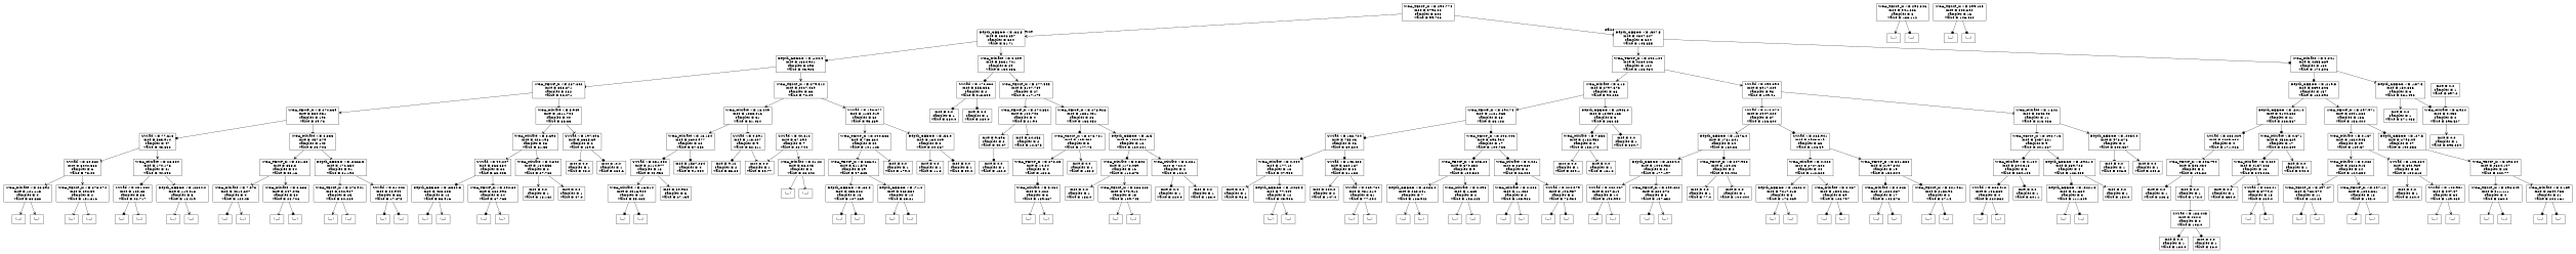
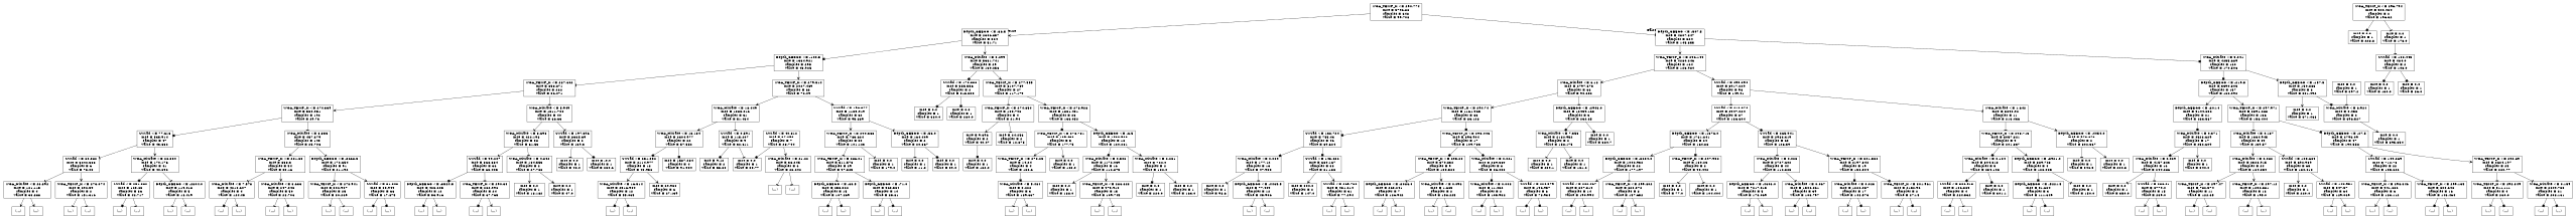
  digraph {
    node [shape=box]
    edge [arrowhead=tee]
    n1 [label="WOA_TEMP_K <= 290.774\nmse = 5796.88\nsamples = 648\nvalue = 99.708"]
    n2 [label="Depth_GEBCO <= -36.5\nmse = 2306.857\nsamples = 324\nvalue = 51.71"]
    n3 [label="Depth_GEBCO <= -507.5\nmse = 4807.847\nsamples = 324\nvalue = 145.855"]
    n4 [label="Depth_GEBCO <= -100.5\nmse = 1334.921\nsamples = 295\nvalue = 43.925"]
    n5 [label="WOA_Nitrate <= 0.299\nmse = 5331.741\nsamples = 29\nvalue = 130.256"]
    n6 [label="WOA_TEMP_K <= 296.144\nmse = 4280.246\nsamples = 164\nvalue = 123.984"]
    n7 [label="WOA_Nitrate <= 5.041\nmse = 4255.689\nsamples = 160\nvalue = 170.506"]
    n8 [label="WOA_TEMP_K <= 287.602\nmse = 858.871\nsamples = 232\nvalue = 36.071"]
    n9 [label="WOA_TEMP_K <= 279.514\nmse = 2027.469\nsamples = 63\nvalue = 72.09"]
    n10 [label="SWrad <= 178.386\nmse = 555.556\nsamples = 2\nvalue = 313.333"]
    n11 [label="WOA_TEMP_K <= 277.555\nmse = 3107.789\nsamples = 27\nvalue = 117.179"]
    n12 [label="WOA_TEMP_K <= 274.339\nmse = 530.951\nsamples = 192\nvalue = 29.73"]
    n13 [label="WOA_Nitrate <= 5.949\nmse = 1311.708\nsamples = 40\nvalue = 66.63"]
    n14 [label="WOA_Nitrate <= 18.449\nmse = 1883.016\nsamples = 31\nvalue = 51.434"]
    n15 [label="SWrad <= 196.377\nmse = 1135.919\nsamples = 32\nvalue = 95.889"]
    n16 [label="SWrad <= 77.616\nmse = 535.914\nsamples = 47\nvalue = 43.632"]
    n17 [label="WOA_Nitrate <= 8.333\nmse = 457.379\nsamples = 145\nvalue = 25.706"]
    n18 [label="WOA_Nitrate <= 3.696\nmse = 422.198\nsamples = 38\nvalue = 61.53"]
    n19 [label="SWrad <= 197.396\nmse = 8335.69\nsamples = 2\nvalue = 139.3"]
    n20 [label="SWrad <= 60.382\nmse = 3242.585\nsamples = 6\nvalue = 73.03"]
    n21 [label="WOA_Nitrate <= 28.334\nmse = 170.176\nsamples = 41\nvalue = 40.692"]
    n22 [label="WOA_TEMP_K <= 281.33\nmse = 838.3\nsamples = 54\nvalue = 33.16"]
    n23 [label="Depth_GEBCO <= -3668.5\nmse = 172.654\nsamples = 91\nvalue = 21.192"]
    n24 [label="WOA_Nitrate <= 26.892\nmse = 121.115\nsamples = 4\nvalue = 33.888"]
    n25 [label="WOA_TEMP_K <= 273.074\nmse = 292.59\nsamples = 2\nvalue = 151.316"]
    n26 [label="SWrad <= 251.882\nmse = 125.63\nsamples = 36\nvalue = 42.717"]
    n27 [label="Depth_GEBCO <= -2804.0\nmse = 119.018\nsamples = 5\nvalue = 18.419"]
    n28 [label="(...)"]
    n29 [label="(...)"]
    n30 [label="(...)"]
    n31 [label="(...)"]
    n32 [label="(...)"]
    n33 [label="(...)"]
    n34 [label="(...)"]
    n35 [label="(...)"]
    n36 [label="WOA_Nitrate <= 7.578\nmse = 4218.607\nsamples = 4\nvalue = 124.45"]
    n37 [label="WOA_Nitrate <= 3.633\nmse = 247.043\nsamples = 50\nvalue = 28.706"]
    n38 [label="WOA_TEMP_K <= 278.941\nmse = 302.907\nsamples = 25\nvalue = 30.269"]
    n39 [label="SWrad <= 31.808\nmse = 83.949\nsamples = 66\nvalue = 17.875"]
    n40 [label="(...)"]
    n41 [label="(...)"]
    n42 [label="(...)"]
    n43 [label="(...)"]
    n44 [label="(...)"]
    n45 [label="(...)"]
    n46 [label="(...)"]
    n47 [label="(...)"]
    n48 [label="SWrad <= 99.207\nmse = 368.634\nsamples = 36\nvalue = 63.405"]
    n49 [label="WOA_Nitrate <= 4.842\nmse = 184.553\nsamples = 2\nvalue = 27.788"]
    n50 [label="mse = 0.0\nsamples = 1\nvalue = 48.0"]
    n51 [label="mse = -0.0\nsamples = 1\nvalue = 230.6"]
    n52 [label="Depth_GEBCO <= -3584.5\nmse = 423.605\nsamples = 12\nvalue = 53.916"]
    n53 [label="WOA_TEMP_K <= 290.34\nmse = 282.996\nsamples = 24\nvalue = 67.765"]
    n54 [label="mse = 0.0\nsamples = 1\nvalue = 18.182"]
    n55 [label="mse = 0.0\nsamples = 1\nvalue = 47.0"]
    n56 [label="(...)"]
    n57 [label="(...)"]
    n58 [label="(...)"]
    n59 [label="(...)"]
    n60 [label="WOA_Nitrate <= 18.134\nmse = 2304.977\nsamples = 22\nvalue = 57.552"]
    n61 [label="SWrad <= 0.591\nmse = 115.207\nsamples = 9\nvalue = 32.611"]
    n62 [label="WOA_TEMP_K <= 290.568\nmse = 783.624\nsamples = 30\nvalue = 101.123"]
    n63 [label="Depth_GEBCO <= -56.0\nmse = 164.409\nsamples = 2\nvalue = 20.867"]
    n64 [label="SWrad <= 251.052\nmse = 2114.977\nsamples = 18\nvalue = 48.956"]
    n65 [label="mse = 1587.284\nsamples = 4\nvalue = 91.934"]
    n66 [label="mse = 9.12\nsamples = 2\nvalue = 53.88"]
    n67 [label="mse = 0.0\nsamples = 1\nvalue = 33.77"]
    n68 [label="WOA_Nitrate <= 16.514\nmse = 2516.984\nsamples = 12\nvalue = 55.065"]
    n69 [label="mse = 69.938\nsamples = 6\nvalue = 27.139"]
    n70 [label="(...)"]
    n71 [label="(...)"]
    n72 [label="SWrad <= 40.312\nmse = 37.294\nsamples = 7\nvalue = 28.744"]
    n73 [label="WOA_Nitrate <= 21.22\nmse = 38.245\nsamples = 6\nvalue = 28.242"]
    n74 [label="(...)"]
    n75 [label="(...)"]
    n76 [label="WOA_TEMP_K <= 286.01\nmse = 511.576\nsamples = 29\nvalue = 97.325"]
    n77 [label="mse = 0.0\nsamples = 1\nvalue = 179.0"]
    n78 [label="mse = 0.0\nsamples = 1\nvalue = 11.8"]
    n79 [label="mse = 0.0\nsamples = 1\nvalue = 39.0"]
    n80 [label="Depth_GEBCO <= -63.5\nmse = 253.322\nsamples = 15\nvalue = 107.269"]
    n81 [label="Depth_GEBCO <= -71.0\nmse = 563.534\nsamples = 14\nvalue = 85.81"]
    n82 [label="(...)"]
    n83 [label="(...)"]
    n84 [label="(...)"]
    n85 [label="(...)"]
    n86 [label="mse = 0.0\nsamples = 1\nvalue = 330.0"]
    n87 [label="mse = 0.0\nsamples = 1\nvalue = 280.0"]
    n88 [label="WOA_TEMP_K <= 274.854\nmse = 183.746\nsamples = 4\nvalue = 21.94"]
    n89 [label="WOA_TEMP_K <= 278.928\nmse = 1831.431\nsamples = 23\nvalue = 133.052"]
    n90 [label="mse = 9.696\nsamples = 2\nvalue = 40.07"]
    n91 [label="mse = 24.256\nsamples = 2\nvalue = 12.875"]
    n92 [label="WOA_TEMP_K <= 278.731\nmse = 139.438\nsamples = 5\nvalue = 177.75"]
    n93 [label="Depth_GEBCO <= -6.5\nmse = 1580.928\nsamples = 18\nvalue = 120.281"]
    n94 [label="mse = 0.0\nsamples = 1\nvalue = 182.0"]
    n95 [label="WOA_TEMP_K <= 278.25\nmse = 14.24\nsamples = 4\nvalue = 186.6"]
    n96 [label="mse = 0.0\nsamples = 1\nvalue = 163.0"]
    n97 [label="WOA_Nitrate <= 0.506\nmse = 1172.039\nsamples = 16\nvalue = 112.875"]
    n98 [label="WOA_Nitrate <= 2.231\nmse = 722.0\nsamples = 2\nvalue = 182.0"]
    n99 [label="WOA_Nitrate <= 5.484\nmse = 0.222\nsamples = 3\nvalue = 189.667"]
    n100 [label="(...)"]
    n101 [label="(...)"]
    n102 [label="mse = 0.0\nsamples = 1\nvalue = 188.0"]
    n103 [label="WOA_TEMP_K <= 286.623\nmse = 975.918\nsamples = 15\nvalue = 109.745"]
    n104 [label="mse = 0.0\nsamples = 1\nvalue = 220.0"]
    n105 [label="mse = 0.0\nsamples = 1\nvalue = 163.0"]
    n106 [label="(...)"]
    n107 [label="(...)"]
    n108 [label="WOA_Nitrate <= 6.18\nmse = 2797.673\nsamples = 66\nvalue = 90.652"]
    n109 [label="SWrad <= 295.394\nmse = 3917.229\nsamples = 98\nvalue = 149.41"]
    n110 [label="Depth_GEBCO <= -219.5\nmse = 3390.803\nsamples = 157\nvalue = 166.092"]
    n111 [label="Depth_GEBCO <= -157.5\nmse = 150.886\nsamples = 3\nvalue = 381.492"]
    n112 [label="WOA_TEMP_K <= 294.74\nmse = 1161.965\nsamples = 63\nvalue = 83.128"]
    n113 [label="Depth_GEBCO <= -2943.0\nmse = 12459.163\nsamples = 3\nvalue = 232.35"]
    n114 [label="SWrad <= 218.074\nmse = 2947.024\nsamples = 87\nvalue = 136.604"]
    n115 [label="WOA_Nitrate <= 1.642\nmse = 3848.92\nsamples = 11\nvalue = 213.436"]
    n116 [label="SWrad <= 138.724\nmse = 755.43\nsamples = 46\nvalue = 69.624"]
    n117 [label="WOA_TEMP_K <= 295.445\nmse = 893.904\nsamples = 17\nvalue = 109.783"]
    n118 [label="WOA_Nitrate <= 7.353\nmse = 2182.952\nsamples = 2\nvalue = 158.175"]
    n119 [label="mse = 0.0\nsamples = 1\nvalue = 380.7"]
    n120 [label="WOA_Nitrate <= 0.089\nmse = 177.12\nsamples = 13\nvalue = 47.933"]
    n121 [label="SWrad <= 143.632\nmse = 680.167\nsamples = 33\nvalue = 81.133"]
    n122 [label="WOA_TEMP_K <= 295.28\nmse = 370.832\nsamples = 9\nvalue = 133.528"]
    n123 [label="WOA_Nitrate <= 0.021\nmse = 289.369\nsamples = 8\nvalue = 86.038"]
    n124 [label="mse = 0.0\nsamples = 1\nvalue = 98.6"]
    n125 [label="Depth_GEBCO <= -4465.5\nmse = 77.409\nsamples = 12\nvalue = 45.906"]
    n126 [label="mse = 800.0\nsamples = 2\nvalue = 147.0"]
    n127 [label="SWrad <= 269.768\nmse = 431.614\nsamples = 31\nvalue = 77.294"]
    n128 [label="(...)"]
    n129 [label="(...)"]
    n130 [label="(...)"]
    n131 [label="(...)"]
    n132 [label="Depth_GEBCO <= -3086.0\nmse = 263.241\nsamples = 7\nvalue = 126.942"]
    n133 [label="WOA_Nitrate <= 0.096\nmse = 1.665\nsamples = 2\nvalue = 158.225"]
    n134 [label="WOA_Nitrate <= 0.003\nmse = 11.032\nsamples = 2\nvalue = 105.932"]
    n135 [label="SWrad <= 224.579\nmse = 196.957\nsamples = 6\nvalue = 78.934"]
    n136 [label="(...)"]
    n137 [label="(...)"]
    n138 [label="(...)"]
    n139 [label="(...)"]
    n140 [label="(...)"]
    n141 [label="(...)"]
    n142 [label="(...)"]
    n143 [label="(...)"]
    n144 [label="mse = 0.0\nsamples = 1\nvalue = 239.1"]
    n145 [label="mse = 0.0\nsamples = 1\nvalue = 131.2"]
    n146 [label="Depth_GEBCO <= -1376.0\nmse = 1761.841\nsamples = 24\nvalue = 164.88"]
    n147 [label="SWrad <= 265.941\nmse = 2983.319\nsamples = 63\nvalue = 126.59"]
    n148 [label="WOA_TEMP_K <= 298.713\nmse = 3057.821\nsamples = 9\nvalue = 201.837"]
    n149 [label="Depth_GEBCO <= -4054.0\nmse = 973.876\nsamples = 2\nvalue = 302.367"]
    n150 [label="Depth_GEBCO <= -3634.0\nmse = 1002.932\nsamples = 22\nvalue = 177.197"]
    n151 [label="WOA_TEMP_K <= 297.958\nmse = 180.23\nsamples = 2\nvalue = 93.442"]
    n152 [label="WOA_Nitrate <= 0.023\nmse = 2727.602\nsamples = 44\nvalue = 112.323"]
    n153 [label="WOA_TEMP_K <= 301.536\nmse = 2197.842\nsamples = 19\nvalue = 156.504"]
    n154 [label="SWrad <= 202.467\nmse = 807.314\nsamples = 14\nvalue = 190.994"]
    n155 [label="WOA_TEMP_K <= 299.802\nmse = 628.372\nsamples = 8\nvalue = 157.652"]
    n156 [label="mse = 0.0\nsamples = 1\nvalue = 77.0"]
    n157 [label="mse = 0.0\nsamples = 1\nvalue = 104.404"]
    n158 [label="(...)"]
    n159 [label="(...)"]
    n160 [label="(...)"]
    n161 [label="(...)"]
    n162 [label="Depth_GEBCO <= -4606.0\nmse = 7217.315\nsamples = 5\nvalue = 173.069"]
    n163 [label="WOA_Nitrate <= 0.067\nmse = 1506.861\nsamples = 39\nvalue = 103.797"]
    n164 [label="WOA_Nitrate <= 0.023\nmse = 1226.037\nsamples = 17\nvalue = 148.573"]
    n165 [label="WOA_TEMP_K <= 301.961\nmse = 2152.96\nsamples = 2\nvalue = 271.5"]
    n166 [label="(...)"]
    n167 [label="(...)"]
    n168 [label="(...)"]
    n169 [label="(...)"]
    n170 [label="(...)"]
    n171 [label="(...)"]
    n172 [label="(...)"]
    n173 [label="(...)"]
    n174 [label="WOA_Nitrate <= 0.184\nmse = 804.313\nsamples = 5\nvalue = 234.103"]
    n175 [label="Depth_GEBCO <= -3921.0\nmse = 389.723\nsamples = 4\nvalue = 128.085"]
    n176 [label="mse = 0.0\nsamples = 1\nvalue = 346.5"]
    n177 [label="mse = 0.0\nsamples = 1\nvalue = 280.3"]
    n178 [label="SWrad <= 306.513\nmse = 186.385\nsamples = 4\nvalue = 224.532"]
    n179 [label="mse = 0.0\nsamples = 1\nvalue = 301.1"]
    n180 [label="Depth_GEBCO <= -5221.5\nmse = 51.684\nsamples = 3\nvalue = 111.649"]
    n181 [label="mse = 0.0\nsamples = 1\nvalue = 150.0"]
    n182 [label="(...)"]
    n183 [label="(...)"]
    n184 [label="(...)"]
    n185 [label="(...)"]
    n186 [label="Depth_GEBCO <= -301.0\nmse = 5144.632\nsamples = 21\nvalue = 233.587"]
    n187 [label="WOA_TEMP_K <= 297.971\nmse = 2391.288\nsamples = 136\nvalue = 156.404"]
    n188 [label="mse = 0.0\nsamples = 1\nvalue = 371.468"]
    n189 [label="WOA_Nitrate <= 6.924\nmse = 0.453\nsamples = 2\nvalue = 396.527"]
-   n190 [label="SWrad <= 238.029\nmse = 2089.804\nsamples = 4\nvalue = 171.086"]
    n191 [label="WOA_Nitrate <= 0.371\nmse = 4523.629\nsamples = 17\nvalue = 252.609"]
    n192 [label="WOA_Nitrate <= 0.137\nmse = 1334.945\nsamples = 89\nvalue = 139.57"]
    n193 [label="Depth_GEBCO <= -27.5\nmse = 2793.09\nsamples = 47\nvalue = 190.558"]
    n194 [label="WOA_TEMP_K <= 296.794\nmse = 503.434\nsamples = 2\nvalue = 196.32"]
    n195 [label="WOA_Nitrate <= 0.029\nmse = 4157.823\nsamples = 16\nvalue = 244.286"]
    n196 [label="mse = 0.0\nsamples = 1\nvalue = 340.0"]
    n197 [label="SWrad <= 188.445\nmse = 484.0\nsamples = 2\nvalue = 108.0"]
    n198 [label="mse = 0.0\nsamples = 1\nvalue = 130.0"]
    n199 [label="mse = 0.0\nsamples = 1\nvalue = 86.0"]
    n200 [label="mse = 0.0\nsamples = 1\nvalue = 223.8"]
    n201 [label="mse = 0.0\nsamples = 1\nvalue = 178.0"]
    n202 [label="mse = 0.0\nsamples = 1\nvalue = 350.0"]
    n203 [label="SWrad <= 288.21\nmse = 3779.0\nsamples = 15\nvalue = 239.0"]
    n204 [label="(...)"]
    n205 [label="(...)"]
    n206 [label="WOA_Nitrate <= 0.082\nmse = 2328.915\nsamples = 24\nvalue = 164.854"]
    n207 [label="SWrad <= 105.684\nmse = 692.989\nsamples = 65\nvalue = 130.818"]
+   n208 [label="SWrad <= 149.269\nmse = 712.73\nsamples = 22\nvalue = 155.626"]
    n209 [label="WOA_TEMP_K <= 298.89\nmse = 2624.197\nsamples = 25\nvalue = 220.77"]
    n210 [label="WOA_TEMP_K <= 297.47\nmse = 782.574\nsamples = 11\nvalue = 122.65"]
    n211 [label="WOA_TEMP_K <= 297.12\nmse = 1252.381\nsamples = 13\nvalue = 195.0"]
    n212 [label="mse = 0.0\nsamples = 1\nvalue = 220.0"]
    n213 [label="SWrad <= 148.951\nmse = 547.57\nsamples = 64\nvalue = 129.069"]
    n214 [label="(...)"]
    n215 [label="(...)"]
    n216 [label="(...)"]
    n217 [label="(...)"]
    n218 [label="(...)"]
    n219 [label="(...)"]
    n220 [label="WOA_TEMP_K <= 298.346\nmse = 941.686\nsamples = 6\nvalue = 183.112"]
    n221 [label="WOA_TEMP_K <= 299.135\nmse = 300.648\nsamples = 16\nvalue = 146.464"]
    n222 [label="WOA_TEMP_K <= 298.349\nmse = 511.111\nsamples = 4\nvalue = 260.0"]
    n223 [label="WOA_Nitrate <= 0.159\nmse = 2649.733\nsamples = 21\nvalue = 208.161"]
    n224 [label="(...)"]
    n225 [label="(...)"]
    n226 [label="(...)"]
    n227 [label="(...)"]
    n228 [label="(...)"]
    n229 [label="(...)"]
    n230 [label="(...)"]
    n231 [label="(...)"]
    n232 [label="mse = 0.0\nsamples = 1\nvalue = 395.854"]
    n233 [label="mse = 0.0\nsamples = 1\nvalue = 397.2"]
    n1 -> n2 [arrowhead=vee headlabel=True labelangle=45 labeldistance=2.5]
    n1 -> n3 [headlabel=False labelangle=-45 labeldistance=2.5]
    n2 -> n4 [arrowhead=box]
    n2 -> n5 [arrowhead=vee]
    n3 -> n6 [arrowhead=vee]
    n3 -> n7 [arrowhead=box]
    n4 -> n8
    n4 -> n9 [arrowhead=vee]
    n5 -> n10 [arrowhead=box]
    n5 -> n11 [arrowhead=vee]
    n6 -> n108 [arrowhead=vee]
    n6 -> n109 [arrowhead=vee]
    n7 -> n110 [arrowhead=box]
    n7 -> n111
    n8 -> n12 [arrowhead=vee]
    n8 -> n13
    n9 -> n14 [arrowhead=vee]
    n9 -> n15 [arrowhead=vee]
    n10 -> n86 [arrowhead=box]
    n10 -> n87 [arrowhead=box]
    n11 -> n88
    n11 -> n89 [arrowhead=vee]
    n12 -> n16 [arrowhead=box]
    n12 -> n17
    n13 -> n18
    n13 -> n19
    n14 -> n60 [arrowhead=vee]
    n14 -> n61
    n15 -> n62 [arrowhead=vee]
    n15 -> n63
    n16 -> n20
    n16 -> n21 [arrowhead=vee]
    n17 -> n22 [arrowhead=vee]
    n17 -> n23
    n18 -> n48
    n18 -> n49
    n19 -> n50
    n19 -> n51 [arrowhead=box]
    n20 -> n24
    n20 -> n25 [arrowhead=vee]
    n21 -> n26 [arrowhead=box]
    n21 -> n27
    n22 -> n36
    n22 -> n37 [arrowhead=vee]
    n23 -> n38
    n23 -> n39 [arrowhead=vee]
    n24 -> n28 [arrowhead=vee]
    n24 -> n29 [arrowhead=vee]
    n25 -> n30
    n25 -> n31
    n26 -> n32 [arrowhead=box]
    n26 -> n33
    n27 -> n34
    n27 -> n35 [arrowhead=vee]
    n36 -> n40 [arrowhead=box]
    n36 -> n41 [arrowhead=vee]
    n37 -> n42
    n37 -> n43 [arrowhead=box]
    n38 -> n44 [arrowhead=vee]
    n38 -> n45
    n39 -> n46 [arrowhead=box]
    n39 -> n47 [arrowhead=box]
    n48 -> n52 [arrowhead=box]
    n48 -> n53
    n49 -> n54 [arrowhead=vee]
    n49 -> n55 [arrowhead=vee]
    n52 -> n56 [arrowhead=box]
    n52 -> n57 [arrowhead=vee]
    n53 -> n58 [arrowhead=box]
    n53 -> n59 [arrowhead=vee]
    n60 -> n64 [arrowhead=box]
    n60 -> n65 [arrowhead=box]
    n61 -> n66 [arrowhead=box]
    n61 -> n67
    n62 -> n76
    n62 -> n77
    n63 -> n78
    n63 -> n79 [arrowhead=box]
    n64 -> n68 [arrowhead=vee]
    n64 -> n69 [arrowhead=vee]
    n68 -> n70 [arrowhead=box]
    n68 -> n71 [arrowhead=box]
-   n72 -> n67
+   n72 -> n67 [arrowhead=box]
    n72 -> n73 [arrowhead=vee]
    n73 -> n74
    n73 -> n75
    n76 -> n80
    n76 -> n81 [arrowhead=vee]
    n80 -> n82 [arrowhead=box]
    n80 -> n83 [arrowhead=box]
    n81 -> n84 [arrowhead=vee]
    n81 -> n85 [arrowhead=box]
    n88 -> n90 [arrowhead=vee]
    n88 -> n91
    n89 -> n92 [arrowhead=box]
    n89 -> n93 [arrowhead=vee]
    n90 -> n94 [arrowhead=box]
    n92 -> n95 [arrowhead=vee]
    n92 -> n96 [arrowhead=vee]
    n93 -> n97 [arrowhead=box]
    n93 -> n98 [arrowhead=vee]
    n95 -> n99 [arrowhead=box]
    n97 -> n102 [arrowhead=vee]
    n97 -> n103 [arrowhead=vee]
    n98 -> n104 [arrowhead=box]
    n98 -> n105 [arrowhead=vee]
    n99 -> n100
    n99 -> n101 [arrowhead=vee]
    n103 -> n106 [arrowhead=vee]
    n103 -> n107
    n108 -> n112 [arrowhead=vee]
    n108 -> n113
    n109 -> n114
    n109 -> n115
    n110 -> n186 [arrowhead=vee]
    n110 -> n187 [arrowhead=vee]
    n111 -> n188 [arrowhead=vee]
    n111 -> n189 [arrowhead=box]
    n112 -> n116 [arrowhead=box]
    n112 -> n117 [arrowhead=box]
    n113 -> n118 [arrowhead=box]
    n113 -> n119 [arrowhead=box]
    n114 -> n146
    n114 -> n147 [arrowhead=box]
    n115 -> n148
    n115 -> n149 [arrowhead=vee]
    n116 -> n120 [arrowhead=box]
    n116 -> n121 [arrowhead=box]
    n117 -> n122 [arrowhead=box]
    n117 -> n123 [arrowhead=box]
    n118 -> n144
    n118 -> n145
    n120 -> n124
    n120 -> n125
    n121 -> n126 [arrowhead=vee]
    n121 -> n127 [arrowhead=vee]
    n122 -> n132
    n122 -> n133 [arrowhead=vee]
    n123 -> n134 [arrowhead=box]
    n123 -> n135 [arrowhead=vee]
    n125 -> n128
    n125 -> n129 [arrowhead=vee]
    n127 -> n130
    n127 -> n131
    n132 -> n136 [arrowhead=vee]
    n132 -> n137 [arrowhead=vee]
    n133 -> n138
    n133 -> n139
    n134 -> n140 [arrowhead=box]
    n134 -> n141
    n135 -> n142 [arrowhead=box]
    n135 -> n143 [arrowhead=box]
    n146 -> n150 [arrowhead=vee]
    n146 -> n151 [arrowhead=box]
    n147 -> n152
    n147 -> n153 [arrowhead=vee]
    n148 -> n174 [arrowhead=box]
    n148 -> n175 [arrowhead=vee]
    n149 -> n176
    n149 -> n177 [arrowhead=vee]
    n150 -> n154 [arrowhead=vee]
    n150 -> n155
    n151 -> n156
    n151 -> n157
    n152 -> n162 [arrowhead=vee]
    n152 -> n163
    n153 -> n164 [arrowhead=box]
    n153 -> n165 [arrowhead=box]
    n154 -> n158 [arrowhead=box]
    n154 -> n159
    n155 -> n160 [arrowhead=box]
    n155 -> n161 [arrowhead=vee]
    n162 -> n166 [arrowhead=vee]
    n162 -> n167 [arrowhead=vee]
    n163 -> n168 [arrowhead=box]
    n163 -> n169 [arrowhead=box]
    n164 -> n170 [arrowhead=vee]
    n164 -> n171 [arrowhead=box]
    n165 -> n172
    n165 -> n173 [arrowhead=box]
    n174 -> n178 [arrowhead=box]
    n174 -> n179 [arrowhead=box]
    n175 -> n180 [arrowhead=box]
    n175 -> n181
    n178 -> n182 [arrowhead=box]
    n178 -> n183
    n180 -> n184
    n180 -> n185 [arrowhead=box]
-   n186 -> n190 [arrowhead=box]
    n186 -> n191 [arrowhead=box]
    n187 -> n192
    n187 -> n193 [arrowhead=box]
    n189 -> n232 [arrowhead=vee]
-   n190 -> n194
    n191 -> n195 [arrowhead=box]
    n191 -> n196 [arrowhead=vee]
    n192 -> n206 [arrowhead=vee]
    n192 -> n207
+   n193 -> n208
    n193 -> n209 [arrowhead=vee]
    n194 -> n200 [arrowhead=box]
    n194 -> n201
    n195 -> n202
    n195 -> n203
    n197 -> n198 [arrowhead=box]
    n197 -> n199 [arrowhead=box]
    n201 -> n197
    n203 -> n204 [arrowhead=vee]
    n203 -> n205 [arrowhead=box]
    n206 -> n210
    n206 -> n211 [arrowhead=vee]
    n207 -> n212 [arrowhead=vee]
    n207 -> n213 [arrowhead=vee]
+   n208 -> n220
+   n208 -> n221
    n209 -> n222
    n209 -> n223
    n210 -> n214 [arrowhead=box]
    n210 -> n215
    n211 -> n216 [arrowhead=box]
    n211 -> n217
    n213 -> n218
    n213 -> n219 [arrowhead=vee]
    n220 -> n224 [arrowhead=vee]
    n220 -> n225 [arrowhead=box]
    n221 -> n226 [arrowhead=box]
    n221 -> n227 [arrowhead=box]
    n222 -> n228 [arrowhead=vee]
    n222 -> n229 [arrowhead=box]
    n223 -> n230 [arrowhead=box]
    n223 -> n231 [arrowhead=box]
    n233 -> n189
  }
